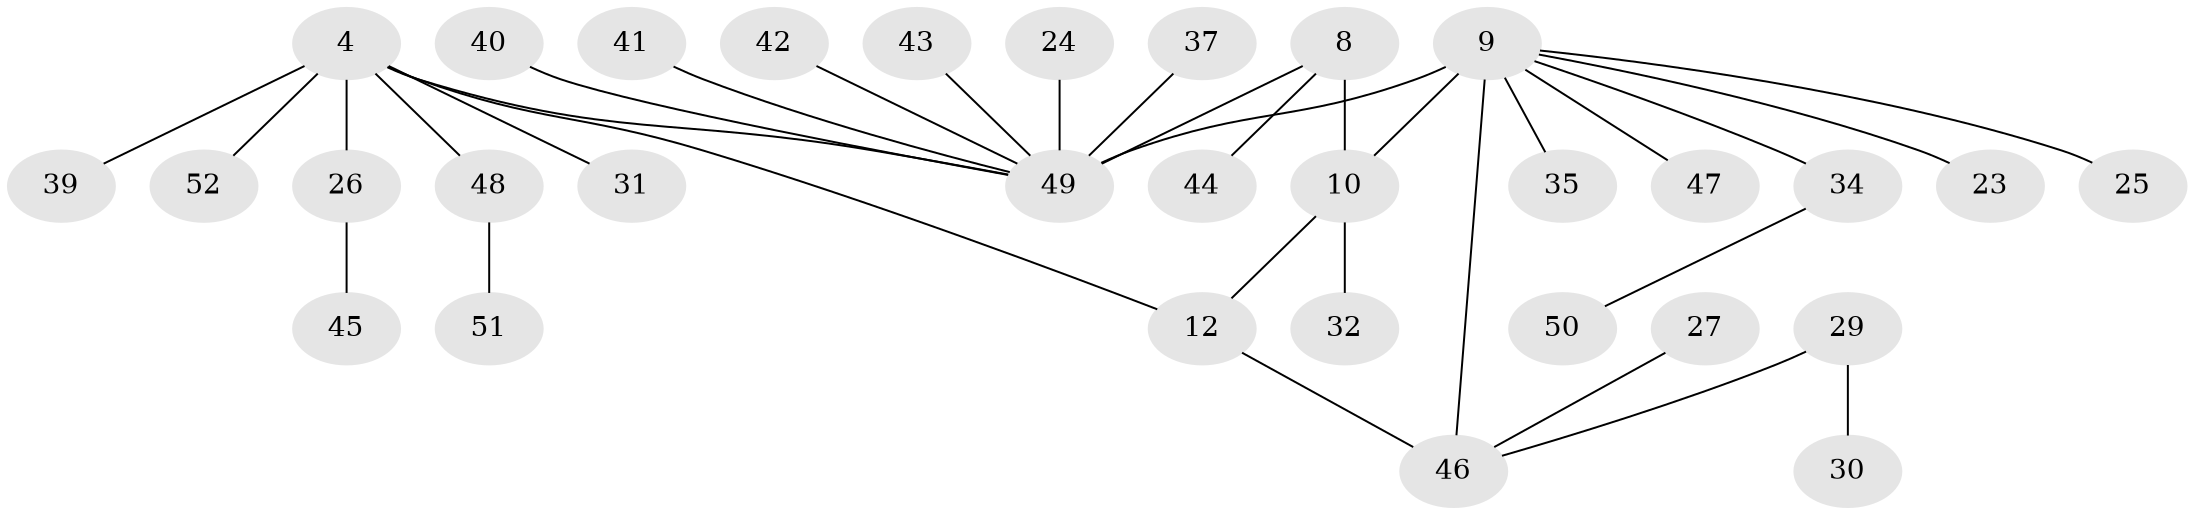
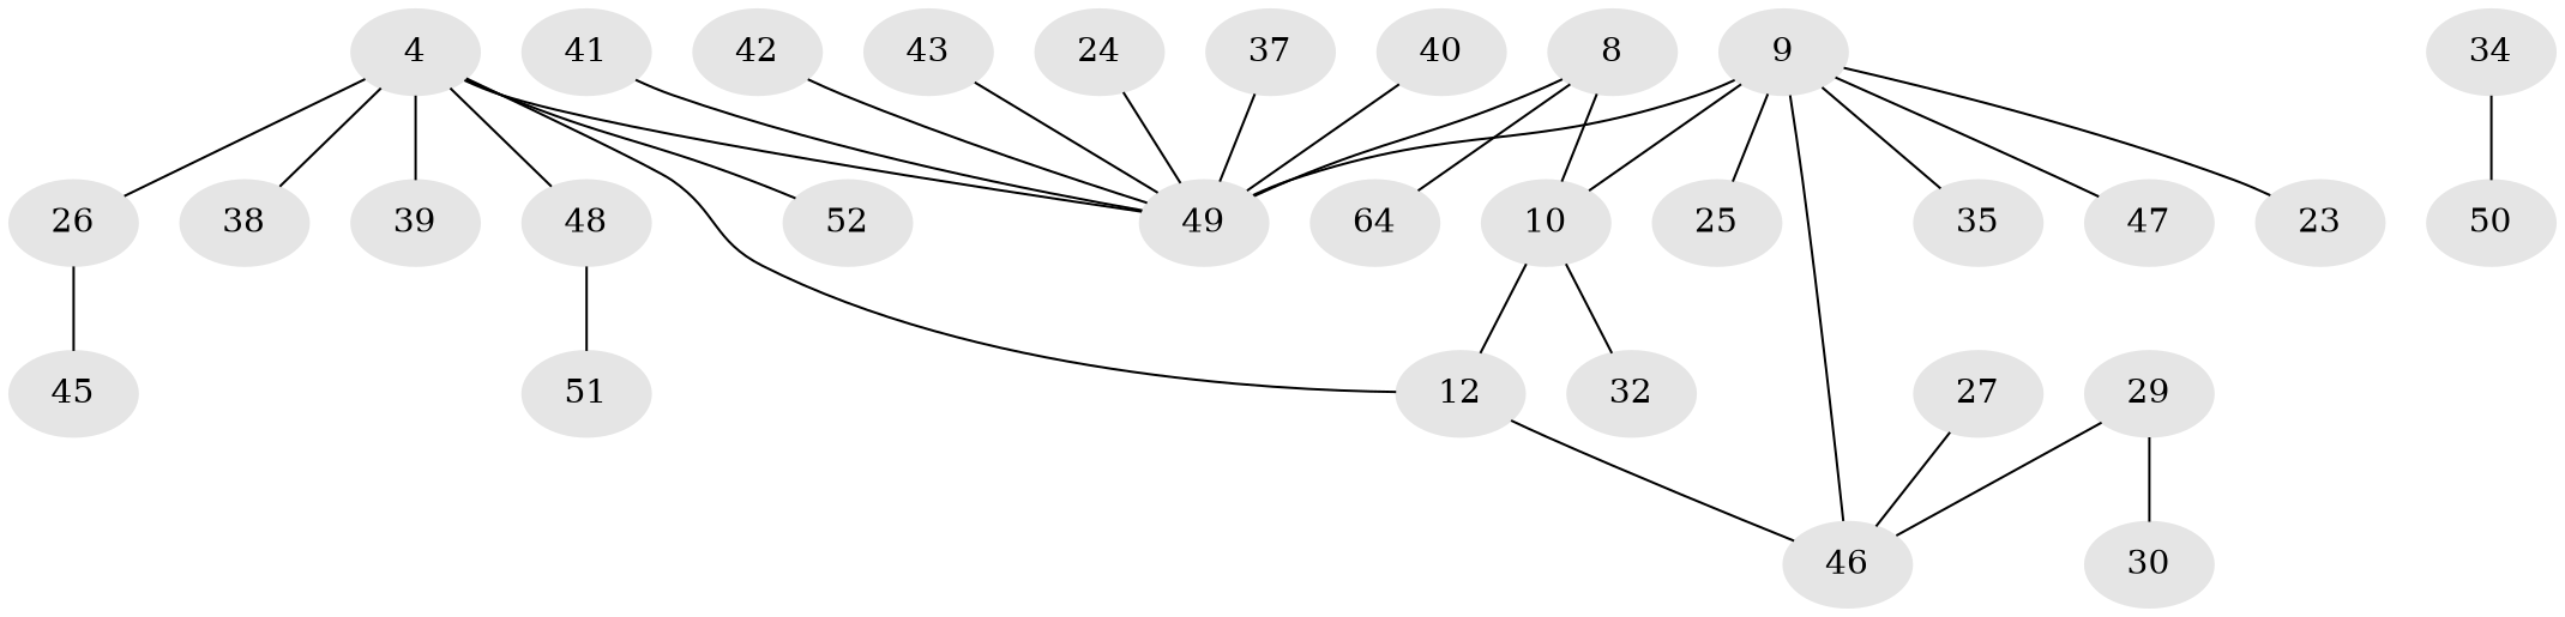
  graph {
    node [color=gray90 style=filled]
    4
    12
    26
-   31
+   31 [label=38]
    39
    48
    49 [super="+38+36+28"]
    52
    46 [super="+22+33"]
    45
    51
    8 [super="+1"]
    10
-   44
+   44 [label=64]
    32
    9 [super="+6+5"]
    23
    25 [super="+21"]
    34
    35
    47
    50
    24 [super="+16"]
    27
    29
    30
    37
    40
    41
    42
    43
    4 -- 12
    4 -- 26
    4 -- 31
    4 -- 39
    4 -- 48
    4 -- 49 [weight=3]
    4 -- 52
    12 -- 46
    26 -- 45
    48 -- 51
    8 -- 49 [weight=2]
    8 -- 10 [weight=2]
    8 -- 44
    10 -- 12
    10 -- 32
    9 -- 49 [weight=4]
    9 -- 46 [weight=2]
    9 -- 10
    9 -- 23
    9 -- 25
-   9 -- 34
    9 -- 35
    9 -- 47
    34 -- 50
    24 -- 49
    27 -- 46
    29 -- 46
    29 -- 30
    37 -- 49
    40 -- 49
    41 -- 49
    42 -- 49
    43 -- 49
  }
